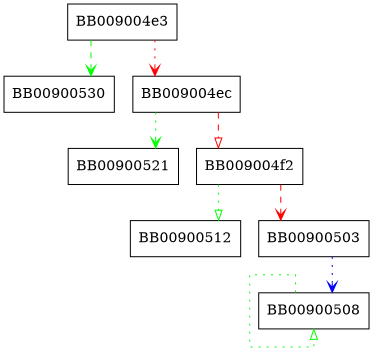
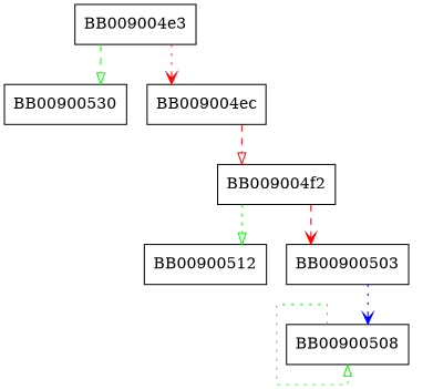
  digraph {
    splines=ortho
    node [shape=box]
    edge [arrowhead=onormal color=green style=dotted]
    n1 [label=BB009004e3]
    BB00900530
    BB009004ec
-   BB00900521
    BB009004f2
    BB00900512
    BB00900503
    BB00900508
-   n1 -> BB00900530 [arrowhead=vee style=dashed]
+   n1 -> BB00900530 [style=dashed]
    n1 -> BB009004ec [arrowhead=vee color=red]
-   BB009004ec -> BB00900521 [arrowhead=vee]
    BB009004ec -> BB009004f2 [color=red style=dashed]
    BB009004f2 -> BB00900512
    BB009004f2 -> BB00900503 [arrowhead=vee color=red style=dashed]
    BB00900503 -> BB00900508 [arrowhead=vee color=blue]
    BB00900508 -> BB00900508
  }
